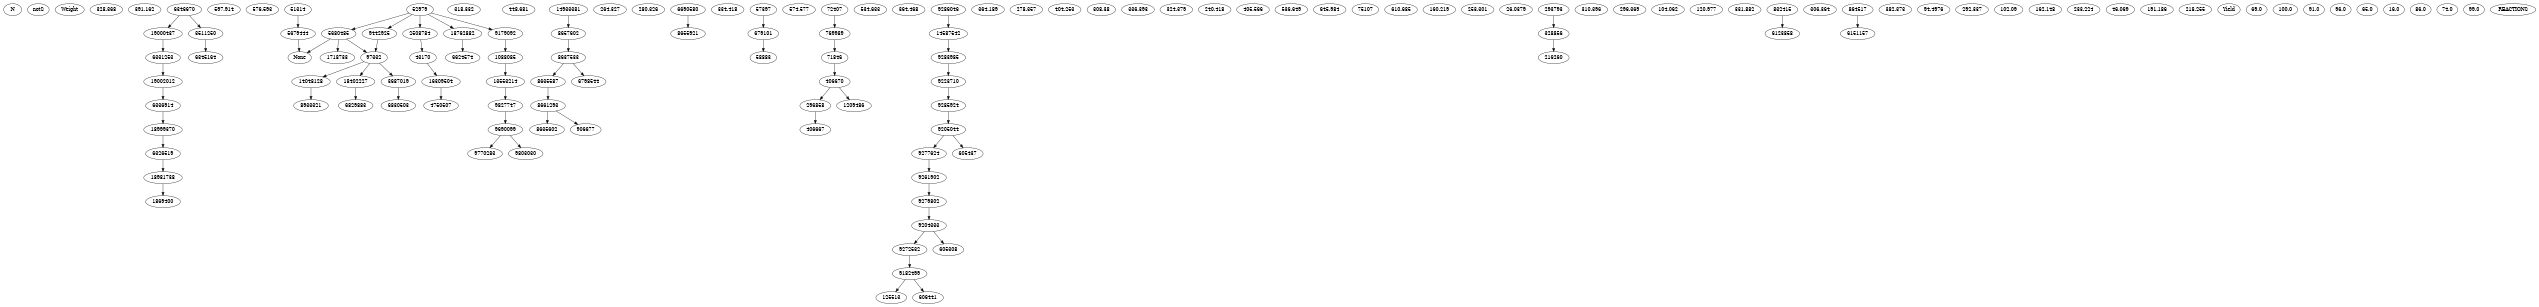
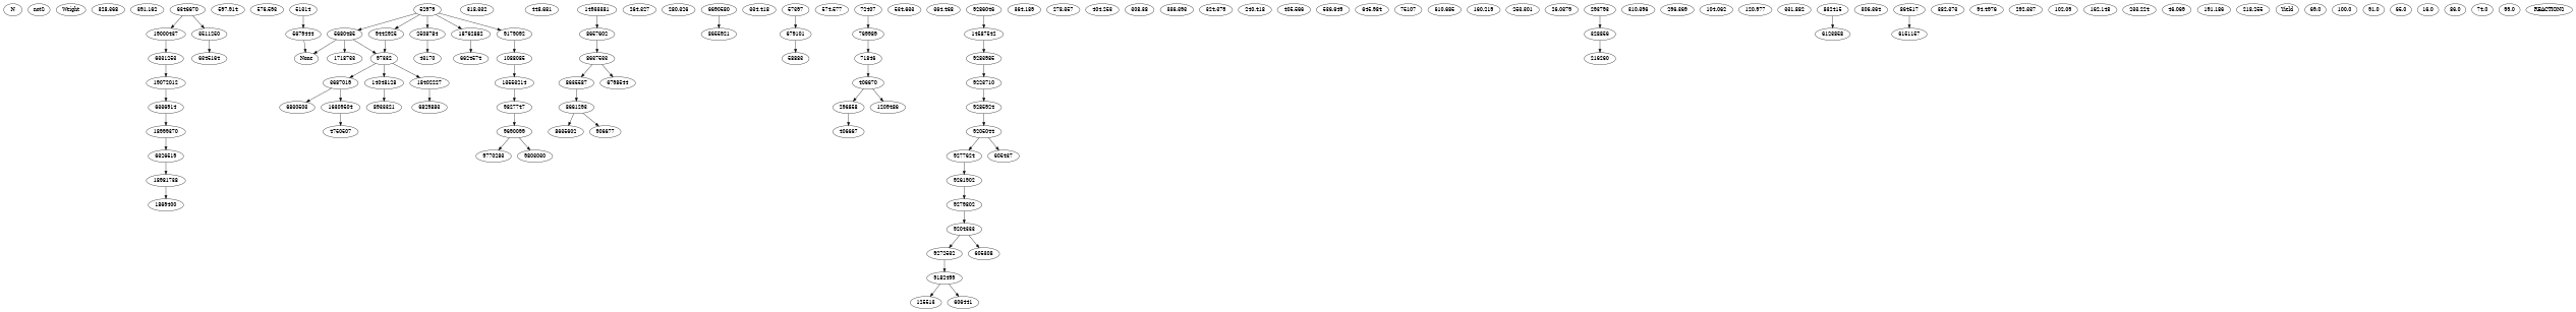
  digraph {
    N
    notS
    Weight
    328.368
    391.162
    6346670
    19000437
    3511250
    6331253
    6345164
    597.914
    576.593
    51314
    5679444
    None
    318.332
    448.681
    8635587
    8661293
    8635602
    906677
    264.327
    280.326
    6690580
    8655921
    334.418
    57397
    679101
    58883
    8657602
    8637533
    6798544
    574.577
    71846
    406670
    296858
    1209486
    534.633
    14933381
    364.468
    9272532
    9182499
    125513
    606441
    364.189
    n46 [label=9261902]
    9277624
    9279802
    278.357
    9204333
    605308
    404.253
    9283985
    9223710
    9285924
    308.38
    52979
    9179092
    9442925
    2508784
    18762882
    5680485
    1088085
    97332
    43170
    6624574
    1718733
    9205044
    605437
    336.393
    9286046
    14587542
    324.379
    240.418
    405.566
    72407
    769989
    536.649
    9827747
    9690099
    9770283
    9803030
    645.984
    75107
    610.685
    3687019
    14048128
    18402227
    6830503
    8933321
    6829883
    160.219
    253.301
    26.0379
    293793
    328856
    216260
    310.396
    406667
    296.369
    104.062
    120.977
    16309504
    4750507
    331.882
    832415
    6123858
    306.364
    864517
    6151157
    382.373
    94.4976
    13553214
    292.337
    102.09
    162.148
    233.224
    46.069
    6326519
    18981738
    1869400
    191.186
-   19002012
+   19002012 [label=19072012]
    6336914
    218.255
    18999370
    Yield
    69.0
    100.0
    91.0
-   96.0
    65.0
    16.0
    86.0
    74.0
    99.0
    REACTIONS
    6346670 -> 19000437
    6346670 -> 3511250
    19000437 -> 6331253
    3511250 -> 6345164
    6331253 -> 19002012
    51314 -> 5679444
    5679444 -> None
    8635587 -> 8661293
    8661293 -> 8635602
    8661293 -> 906677
    6690580 -> 8655921
    57397 -> 679101
    679101 -> 58883
    8657602 -> 8637533
    8637533 -> 8635587
    8637533 -> 6798544
    71846 -> 406670
    406670 -> 296858
    406670 -> 1209486
    296858 -> 406667
    14933381 -> 8657602
    9272532 -> 9182499
    9182499 -> 125513
    9182499 -> 606441
    n46 -> 9279802
    9277624 -> n46
    9279802 -> 9204333
    9204333 -> 9272532
    9204333 -> 605308
    9283985 -> 9223710
    9223710 -> 9285924
    9285924 -> 9205044
    52979 -> 9179092
    52979 -> 9442925
    52979 -> 2508784
    52979 -> 18762882
    52979 -> 5680485
    9179092 -> 1088085
    9442925 -> 97332
    2508784 -> 43170
    18762882 -> 6624574
    5680485 -> None
    5680485 -> 97332
    5680485 -> 1718733
    1088085 -> 13553214
    97332 -> 3687019
    97332 -> 14048128
    97332 -> 18402227
-   43170 -> 16309504
+   3687019 -> 16309504
    9205044 -> 9277624
    9205044 -> 605437
    9286046 -> 14587542
    14587542 -> 9283985
    72407 -> 769989
    769989 -> 71846
    9827747 -> 9690099
    9690099 -> 9770283
    9690099 -> 9803030
    3687019 -> 6830503
    14048128 -> 8933321
    18402227 -> 6829883
    293793 -> 328856
    328856 -> 216260
    16309504 -> 4750507
    832415 -> 6123858
    864517 -> 6151157
    13553214 -> 9827747
    6326519 -> 18981738
    18981738 -> 1869400
    19002012 -> 6336914
    6336914 -> 18999370
    18999370 -> 6326519
  }
